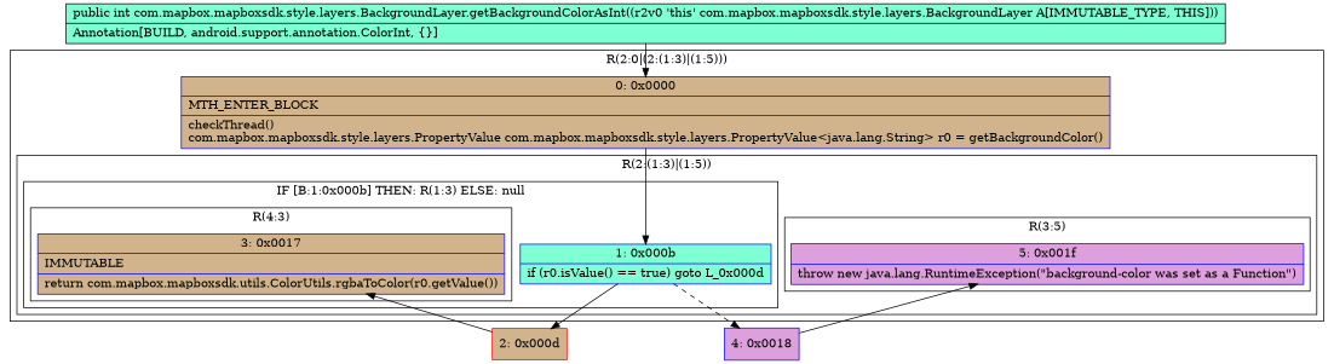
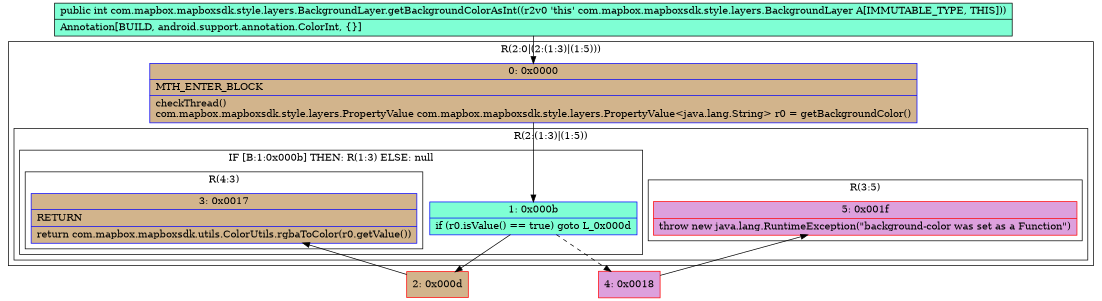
  digraph {
    node [color=blue fillcolor=tan shape=record style=filled]
-   n1 [label="{3\:\ 0x0017|IMMUTABLE\l|return com.mapbox.mapboxsdk.utils.ColorUtils.rgbaToColor(r0.getValue())\l}"]
+   n1 [label="{3\:\ 0x0017|RETURN\l|return com.mapbox.mapboxsdk.utils.ColorUtils.rgbaToColor(r0.getValue())\l}"]
    n2 [fillcolor=aquamarine label="{1\:\ 0x000b|if (r0.isValue() == true) goto L_0x000d\l}"]
-   n3 [fillcolor=plum label="{5\:\ 0x001f|throw new java.lang.RuntimeException(\"background\-color was set as a Function\")\l}"]
+   n3 [color=red fillcolor=plum label="{5\:\ 0x001f|throw new java.lang.RuntimeException(\"background\-color was set as a Function\")\l}"]
    n4 [label="{0\:\ 0x0000|MTH_ENTER_BLOCK\l|checkThread()\lcom.mapbox.mapboxsdk.style.layers.PropertyValue com.mapbox.mapboxsdk.style.layers.PropertyValue\<java.lang.String\> r0 = getBackgroundColor()\l}"]
    n5 [color=red label="{2\:\ 0x000d}"]
-   n6 [fillcolor=plum label="{4\:\ 0x0018}"]
+   n6 [color=red fillcolor=plum label="{4\:\ 0x0018}"]
    n7 [fillcolor=aquamarine label="{public int com.mapbox.mapboxsdk.style.layers.BackgroundLayer.getBackgroundColorAsInt((r2v0 'this' com.mapbox.mapboxsdk.style.layers.BackgroundLayer A[IMMUTABLE_TYPE, THIS]))  | Annotation[BUILD, android.support.annotation.ColorInt, \{\}]\l}" color=""]
    subgraph cluster_1 {
      label="R(2:0|(2:(1:3)|(1:5)))"
      n4
      subgraph cluster_2 {
        label="R(2:(1:3)|(1:5))"
        subgraph cluster_3 {
          label="IF [B:1:0x000b] THEN: R(1:3) ELSE: null"
          n2
          subgraph cluster_4 {
            label="R(4:3)"
            n1
          }
        }
        subgraph cluster_5 {
          label="R(3:5)"
          n3
        }
      }
    }
    n2 -> n5
    n2 -> n6 [style=dashed]
    n4 -> n2
    n5 -> n1
    n6 -> n3
    n7 -> n4
  }
